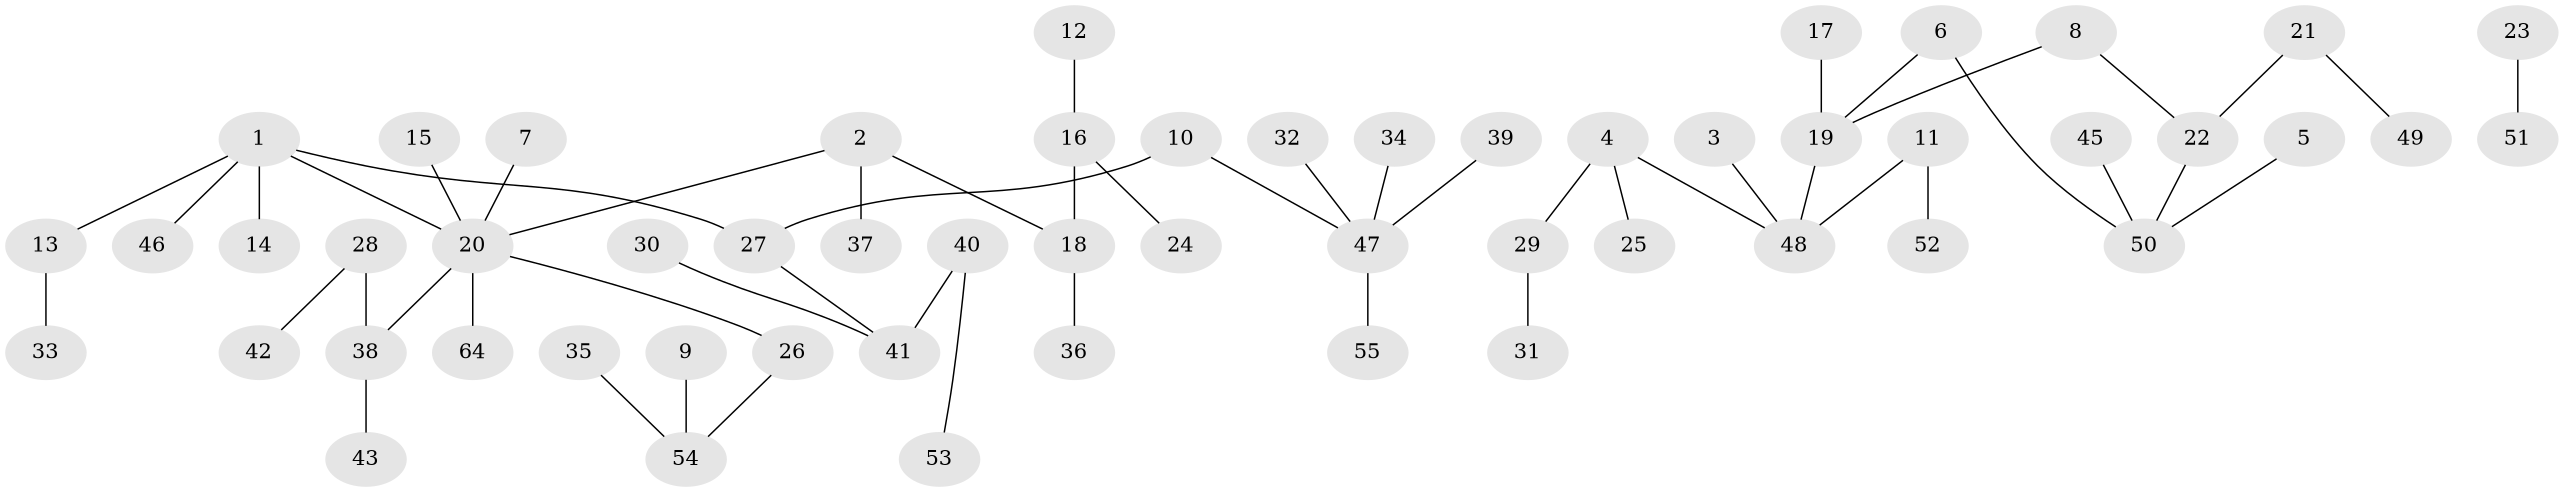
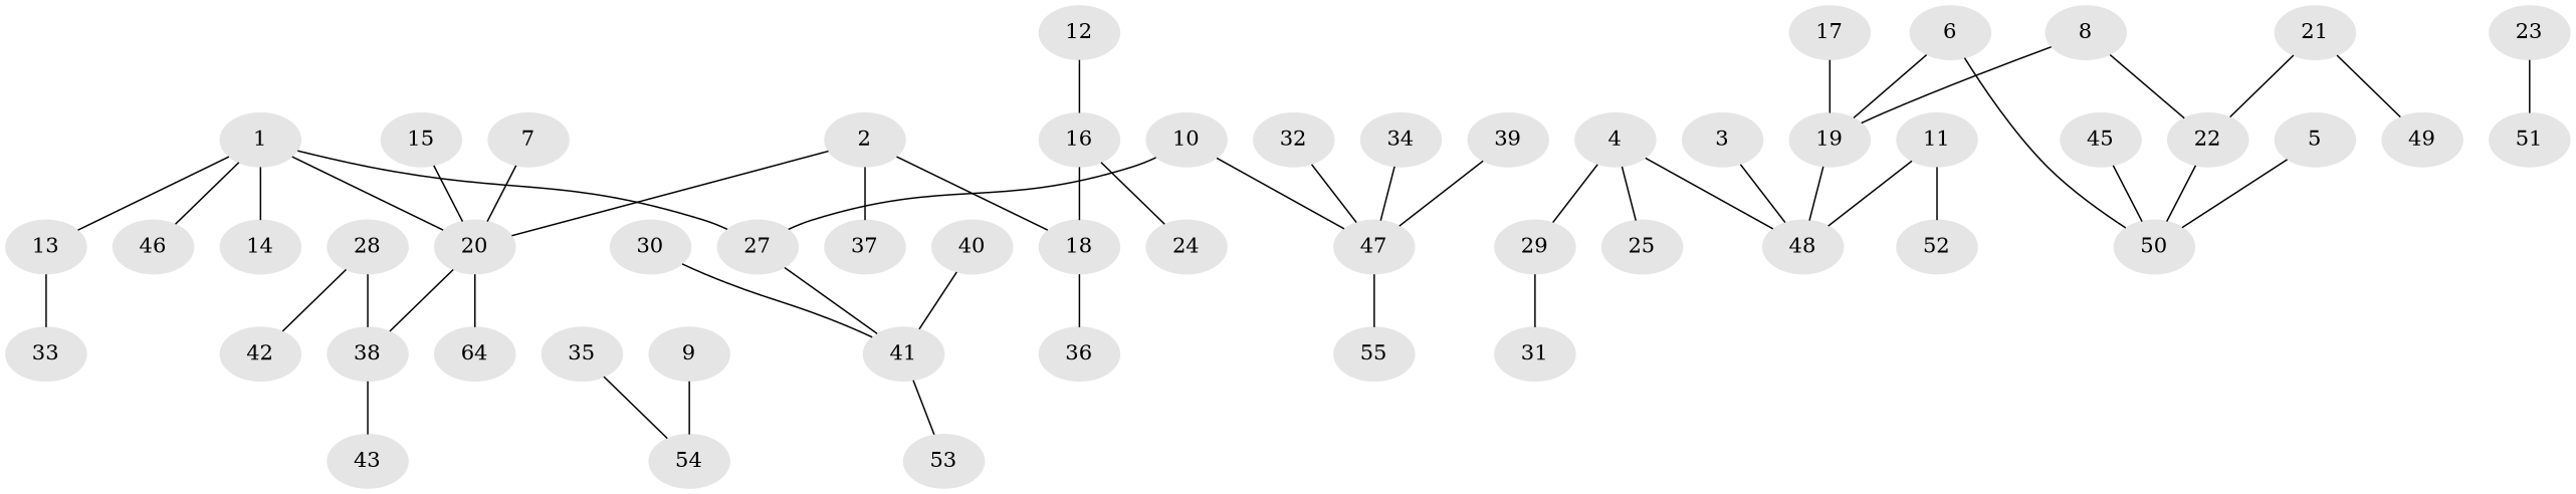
  graph {
    node [color=gray90 style=filled]
    edge [weight=1.0]
    1
    13
    14
    20
    27
    46
    33
-   26
    38
    n10 [label=64]
    41
    2
    18
    37
    36
    3
    48
    4
    25
    29
    31
    5
    50
    6
    19
    7
    8
    22
    9
    54
    10
    47
    55
    11
    52
    12
    16
    24
    15
    17
    43
    21
    49
    23
    51
    28
    42
    30
    32
    34
    35
    39
    40
    53
    45
    1 -- 13
    1 -- 14
    1 -- 20
    1 -- 27
    1 -- 46
    13 -- 33
-   20 -- 26
    20 -- 38
    20 -- n10
    27 -- 41
-   26 -- 54
    38 -- 43
    2 -- 20
    2 -- 18
    2 -- 37
    18 -- 36
    3 -- 48
    4 -- 48
    4 -- 25
    4 -- 29
    29 -- 31
    5 -- 50
    6 -- 50
    6 -- 19
    19 -- 48
    7 -- 20
    8 -- 19
    8 -- 22
    22 -- 50
    9 -- 54
    10 -- 27
    10 -- 47
    47 -- 55
    11 -- 48
    11 -- 52
    12 -- 16
    16 -- 18
    16 -- 24
    15 -- 20
    17 -- 19
    21 -- 22
    21 -- 49
    23 -- 51
    28 -- 38
    28 -- 42
    30 -- 41
    32 -- 47
    34 -- 47
    35 -- 54
    39 -- 47
    40 -- 41
-   40 -- 53
+   41 -- 53
    45 -- 50
  }
